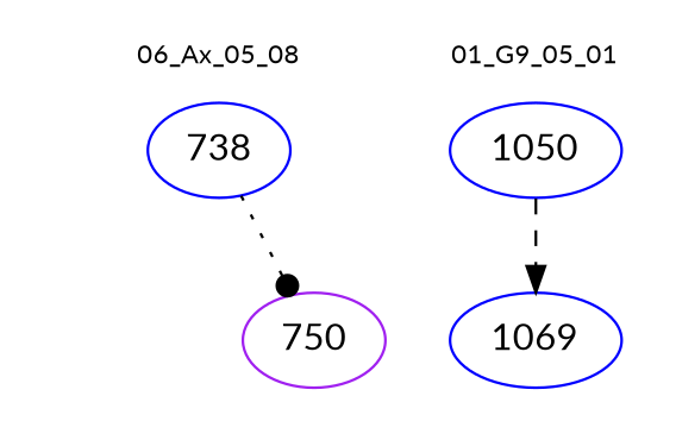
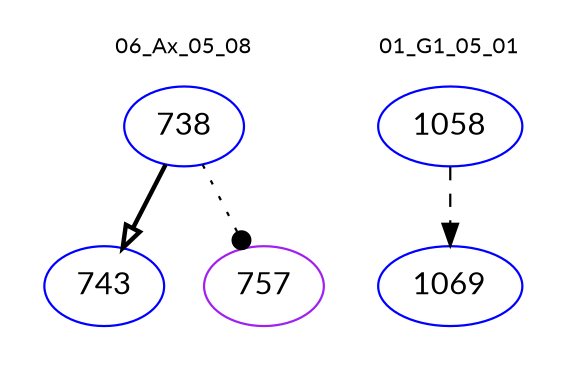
  digraph {
    fontname=Lato
    node [color=blue fontname=Lato]
    edge [color=black fontname=Lato]
    n1 [label=738]
-   n3 [color=purple label=750]
-   n4 [label=1050]
+   n2 [label=743]
+   n3 [color=purple label=757]
+   n4 [label=1058]
    n5 [label=1069]
    subgraph cluster_1 {
      color=white
      fontsize=10
      label="06_Ax_05_08"
      n1
+     n2
      n3
    }
    subgraph cluster_2 {
      color=white
      fontsize=10
-     label="01_G9_05_01"
+     label="01_G1_05_01"
      n4
      n5
    }
+   n1 -> n2 [arrowhead=onormal style=bold]
    n1 -> n3 [arrowhead=dot style=dotted]
    n4 -> n5 [arrowhead=normal style=dashed]
  }
